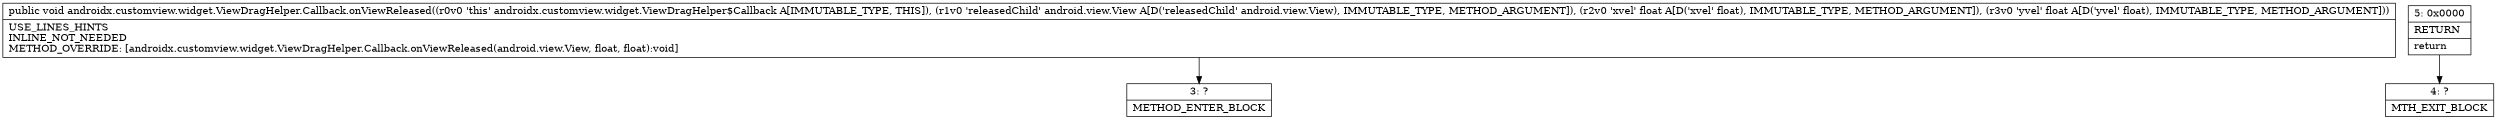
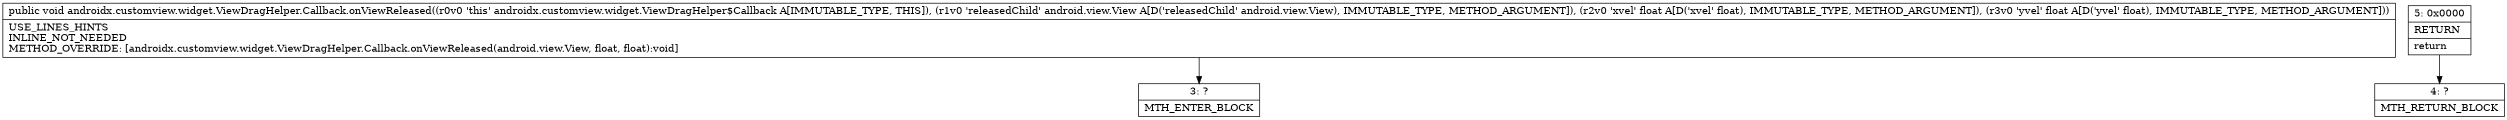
  digraph {
    node [shape=record]
-   n1 [label="{3\:\ ?|METHOD_ENTER_BLOCK\l}"]
+   n1 [label="{3\:\ ?|MTH_ENTER_BLOCK\l}"]
    n2 [label="{5\:\ 0x0000|RETURN\l|return\l}"]
-   n3 [label="{4\:\ ?|MTH_EXIT_BLOCK\l}"]
+   n3 [label="{4\:\ ?|MTH_RETURN_BLOCK\l}"]
    n4 [label="{public void androidx.customview.widget.ViewDragHelper.Callback.onViewReleased((r0v0 'this' androidx.customview.widget.ViewDragHelper$Callback A[IMMUTABLE_TYPE, THIS]), (r1v0 'releasedChild' android.view.View A[D('releasedChild' android.view.View), IMMUTABLE_TYPE, METHOD_ARGUMENT]), (r2v0 'xvel' float A[D('xvel' float), IMMUTABLE_TYPE, METHOD_ARGUMENT]), (r3v0 'yvel' float A[D('yvel' float), IMMUTABLE_TYPE, METHOD_ARGUMENT]))  | USE_LINES_HINTS\lINLINE_NOT_NEEDED\lMETHOD_OVERRIDE: [androidx.customview.widget.ViewDragHelper.Callback.onViewReleased(android.view.View, float, float):void]\l}"]
    n2 -> n3
    n4 -> n1
  }
